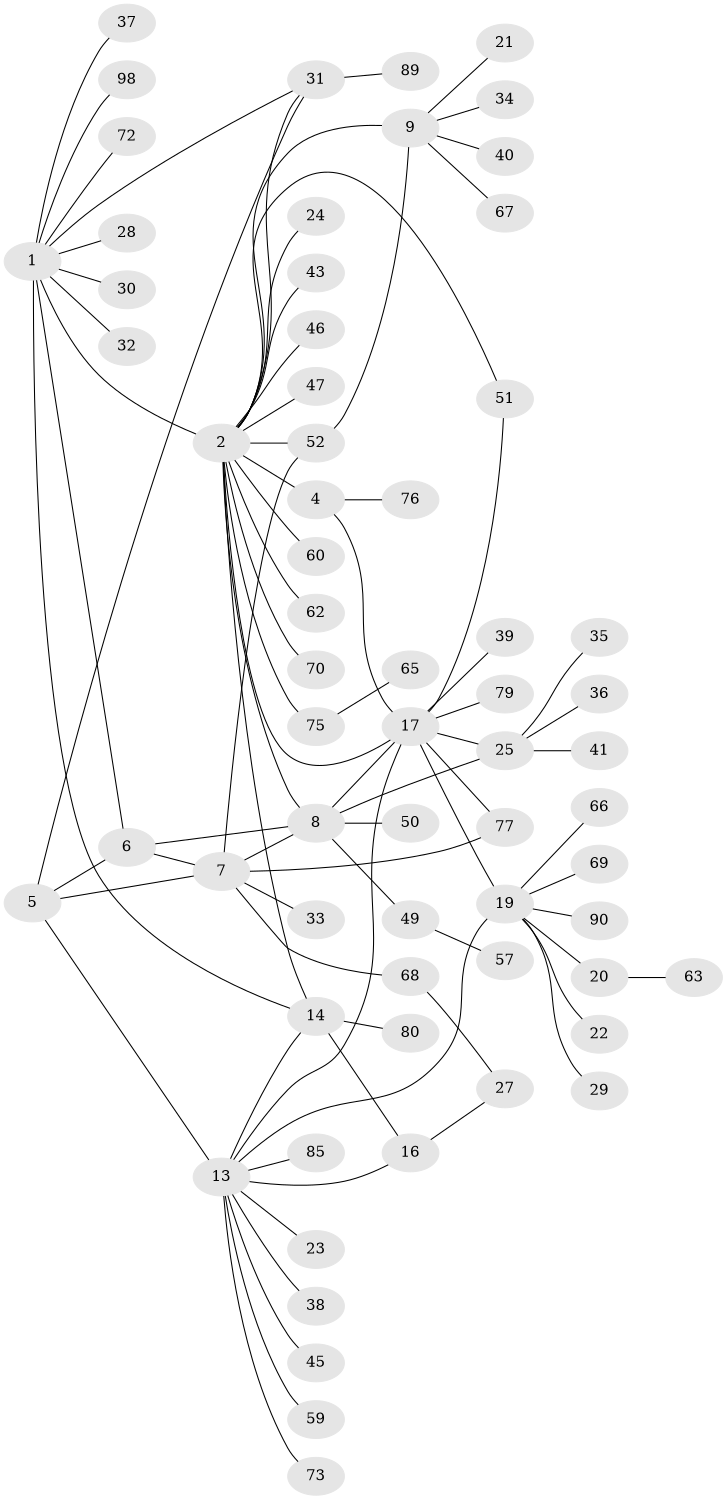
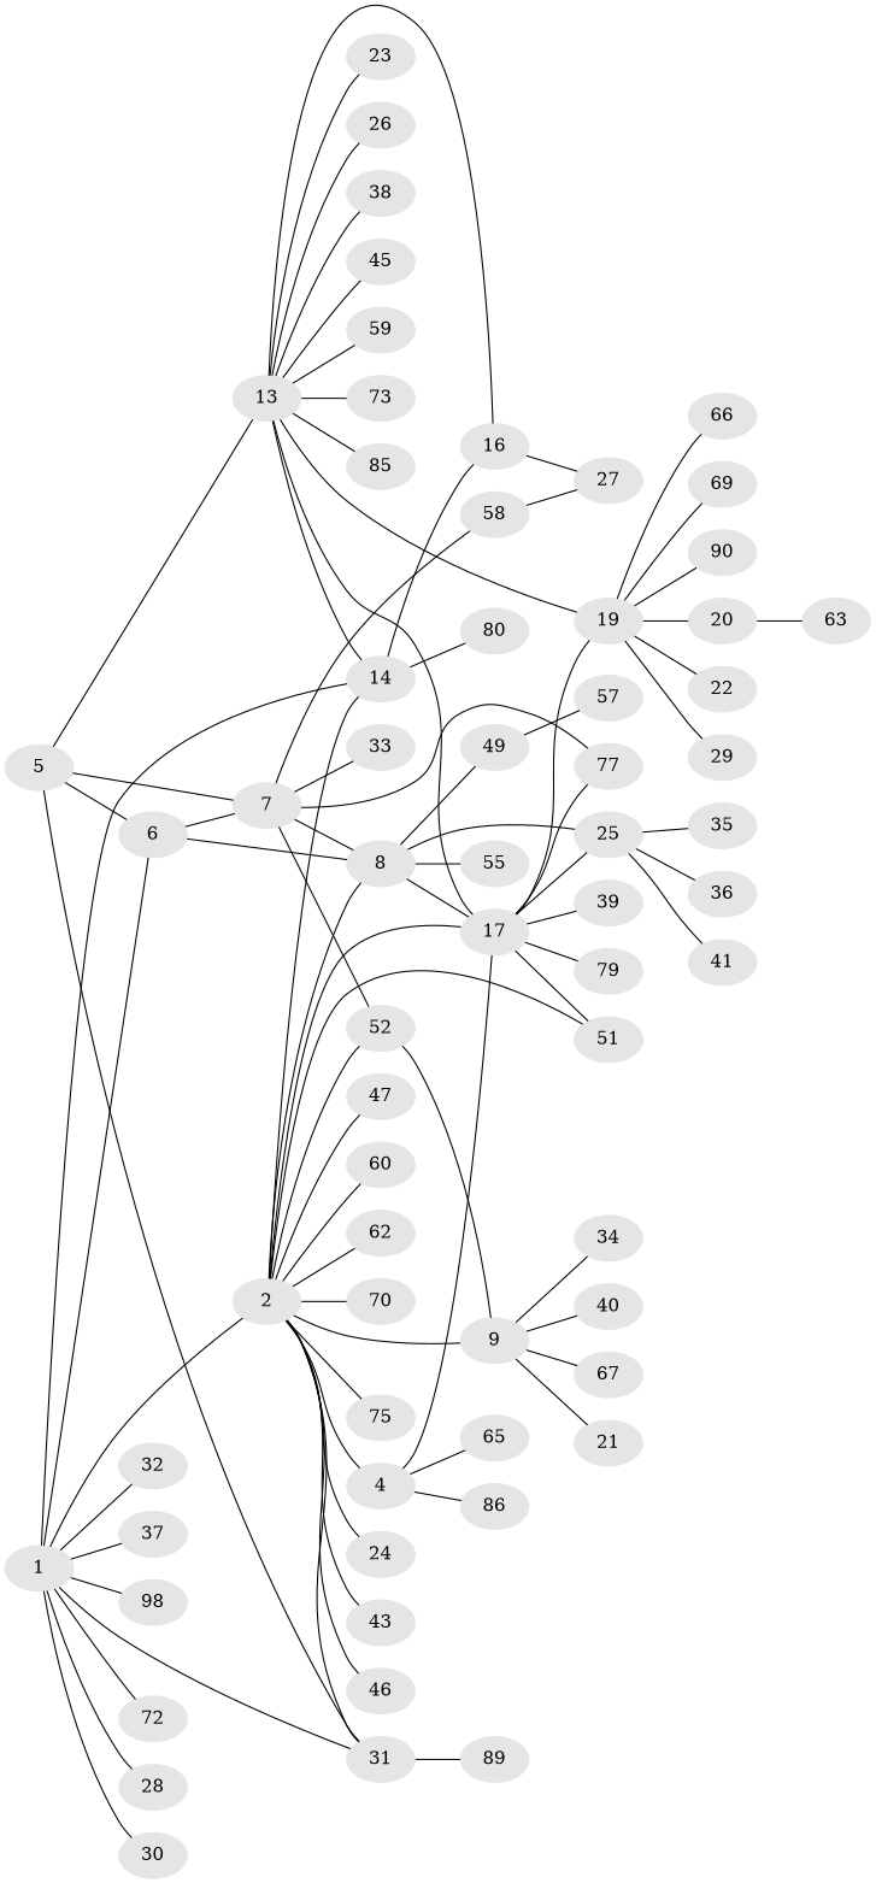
  graph {
    fontname="DejaVu Serif"
    rankdir=LR
    node [color=gray90 fontname="DejaVu Serif" style=filled]
    edge [fontname="DejaVu Serif"]
    1 [super="+3"]
    2 [super="+11"]
    6 [super="+53"]
    14 [super="+15"]
    28 [super="+74"]
    30
    32
    37 [super="+42"]
    n9 [label=98]
    72 [super="+76"]
    31
    4 [super="+87"]
    8 [super="+12"]
    9 [super="+10"]
    17 [super="+18"]
    24
    43
    46
    47
    51
    52
    60
    62
    70
    75
    65
-   86 [label=76]
+   86
    7 [super="+44"]
    16 [super="+64"]
    80
    25 [super="+54"]
    49
-   50
+   50 [label=55]
    21
    34
    40
    67 [super="+78"]
    77 [super="+89"]
    19 [super="+84"]
    39 [super="+55"]
    79
    n42 [label=89]
    5
    13 [super="+83"]
    33
-   68
+   68 [label=58]
    23
+   26
    38
    45
    59
    73
    85
    27 [super="+48"]
    35
    36 [super="+81"]
    41 [super="+61"]
    57
    20 [super="+88"]
    22 [super="+71"]
    29
    66
    69
    90
    63
    1 -- 2 [weight=2]
    1 -- 6
    1 -- 14
    1 -- 28
    1 -- 30
    1 -- 32
    1 -- 37
    1 -- n9
    1 -- 72
    1 -- 31 [weight=2]
    2 -- 14
    2 -- 31
    2 -- 4
    2 -- 8
    2 -- 9 [weight=2]
    2 -- 17
    2 -- 24
    2 -- 43
    2 -- 46
    2 -- 47
    2 -- 51
    2 -- 52
    2 -- 60
    2 -- 62
    2 -- 70
    2 -- 75
    6 -- 8
    6 -- 7
    14 -- 16 [weight=2]
    14 -- 80
    31 -- n42
    4 -- 17
-   75 -- 65
+   4 -- 65
    4 -- 86
    8 -- 17
    8 -- 25
    8 -- 49
    8 -- 50
    9 -- 21
    9 -- 34
    9 -- 40
    9 -- 67
    17 -- 51
    17 -- 25
    17 -- 77
    17 -- 19 [weight=2]
    17 -- 39
    17 -- 79
    52 -- 9 [weight=2]
    7 -- 8
    7 -- 52
    7 -- 77
    7 -- 33
    7 -- 68
    16 -- 27
    25 -- 35
    25 -- 36
    25 -- 41
    49 -- 57
    19 -- 20
    19 -- 22
    19 -- 29
    19 -- 66
    19 -- 69
    19 -- 90
    5 -- 6
    5 -- 31
    5 -- 7
    5 -- 13
    13 -- 14 [weight=2]
    13 -- 17
    13 -- 16
    13 -- 19
    13 -- 23
+   13 -- 26
    13 -- 38
    13 -- 45
    13 -- 59
    13 -- 73
    13 -- 85
    68 -- 27
    20 -- 63
  }
